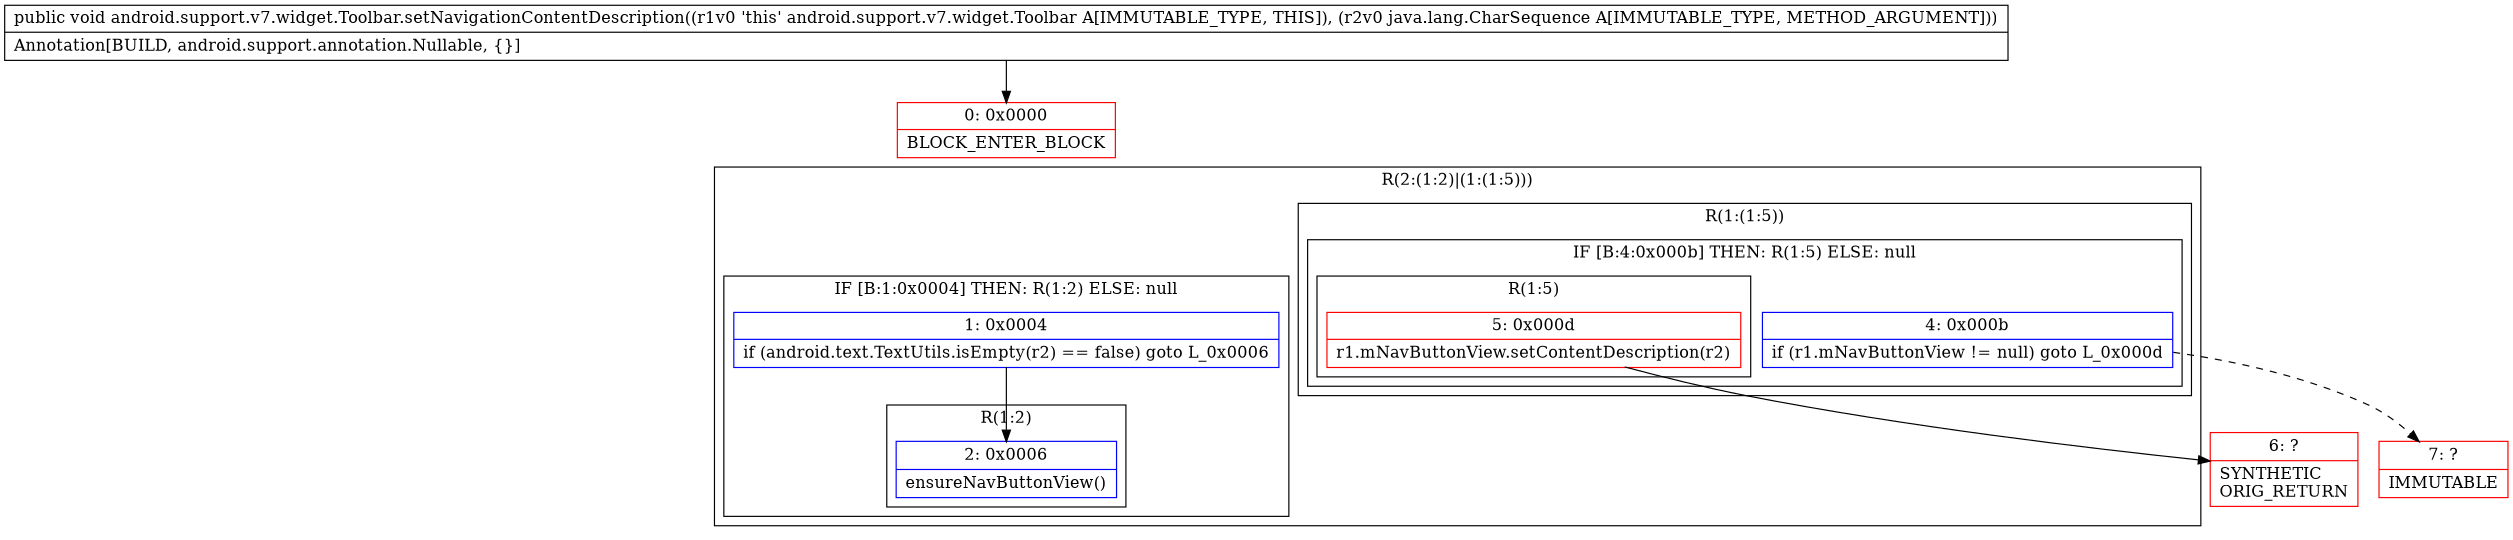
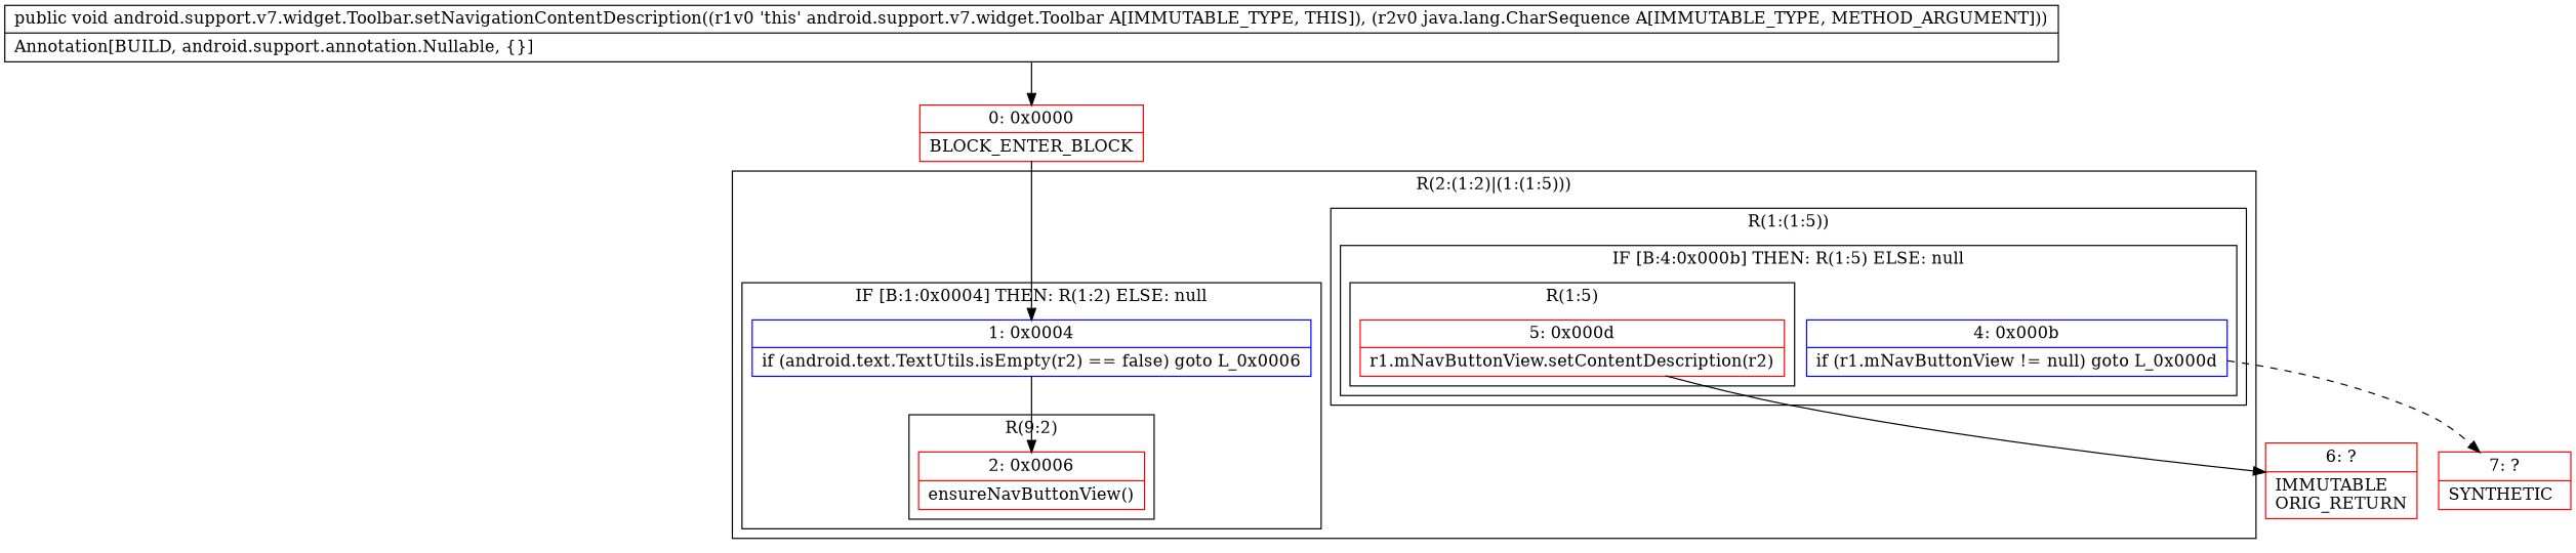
  digraph {
    node [color=red shape=record]
-   n1 [color=blue label="{2\:\ 0x0006|ensureNavButtonView()\l}"]
+   n1 [label="{2\:\ 0x0006|ensureNavButtonView()\l}"]
    n2 [color=blue label="{1\:\ 0x0004|if (android.text.TextUtils.isEmpty(r2) == false) goto L_0x0006\l}"]
    n3 [label="{5\:\ 0x000d|r1.mNavButtonView.setContentDescription(r2)\l}"]
    n4 [color=blue label="{4\:\ 0x000b|if (r1.mNavButtonView != null) goto L_0x000d\l}"]
-   n5 [label="{6\:\ ?|SYNTHETIC\lORIG_RETURN\l}"]
-   n6 [label="{7\:\ ?|IMMUTABLE\l}"]
+   n5 [label="{6\:\ ?|IMMUTABLE\lORIG_RETURN\l}"]
+   n6 [label="{7\:\ ?|SYNTHETIC\l}"]
    n7 [label="{0\:\ 0x0000|BLOCK_ENTER_BLOCK\l}"]
    n8 [label="{public void android.support.v7.widget.Toolbar.setNavigationContentDescription((r1v0 'this' android.support.v7.widget.Toolbar A[IMMUTABLE_TYPE, THIS]), (r2v0 java.lang.CharSequence A[IMMUTABLE_TYPE, METHOD_ARGUMENT]))  | Annotation[BUILD, android.support.annotation.Nullable, \{\}]\l}" color=""]
    subgraph cluster_1 {
      label="R(2:(1:2)|(1:(1:5)))"
      subgraph cluster_2 {
        label="IF [B:1:0x0004] THEN: R(1:2) ELSE: null"
        n2
        subgraph cluster_3 {
-         label="R(1:2)"
+         label="R(9:2)"
          n1
        }
      }
      subgraph cluster_4 {
        label="R(1:(1:5))"
        subgraph cluster_5 {
          label="IF [B:4:0x000b] THEN: R(1:5) ELSE: null"
          n4
          subgraph cluster_6 {
            label="R(1:5)"
            n3
          }
        }
      }
    }
    n2 -> n1
    n3 -> n5
    n4 -> n6 [style=dashed]
+   n7 -> n2
    n8 -> n7
  }
